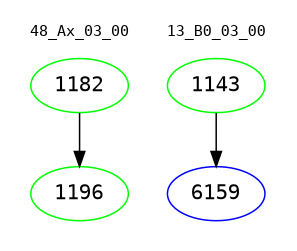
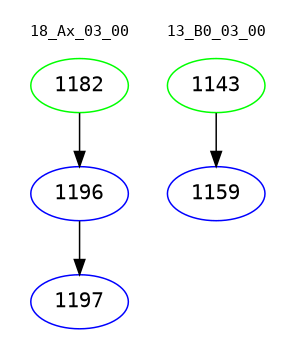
  digraph {
    fontname="DejaVu Sans Mono"
    node [color=green fontname="DejaVu Sans Mono"]
    edge [color=black fontname="DejaVu Sans Mono"]
-   n1 [label=1196]
+   n1 [color=blue label=1196]
    n2 [label=1182]
+   n3 [color=blue label=1197]
    n4 [label=1143]
-   n5 [color=blue label=6159]
+   n5 [color=blue label=1159]
    subgraph cluster_1 {
      color=white
      fontsize=10
-     label="48_Ax_03_00"
+     label="18_Ax_03_00"
      n1
      n2
+     n3
    }
    subgraph cluster_2 {
      color=white
      fontsize=10
      label="13_B0_03_00"
      n4
      n5
    }
+   n1 -> n3
    n2 -> n1
    n4 -> n5
  }
